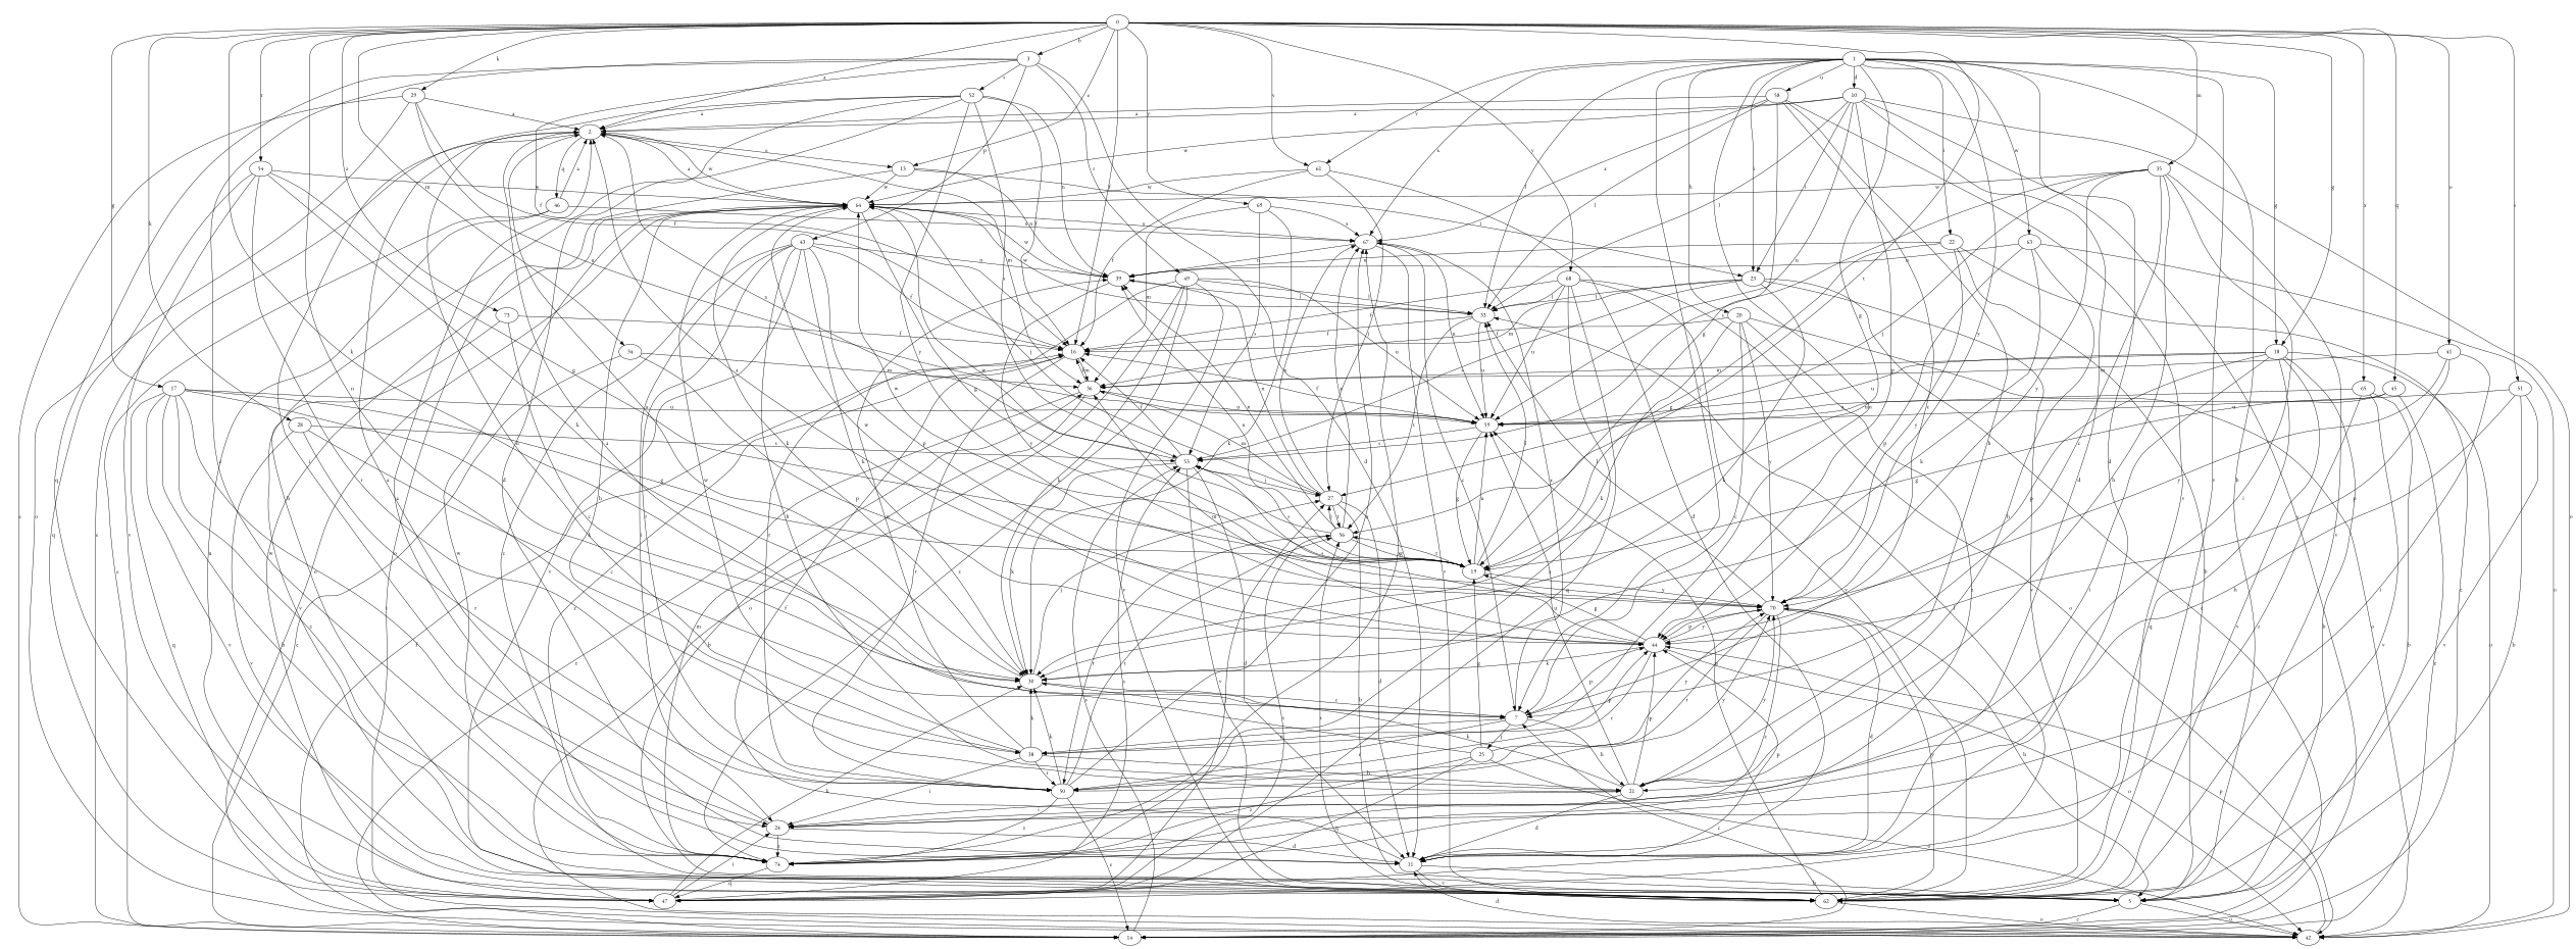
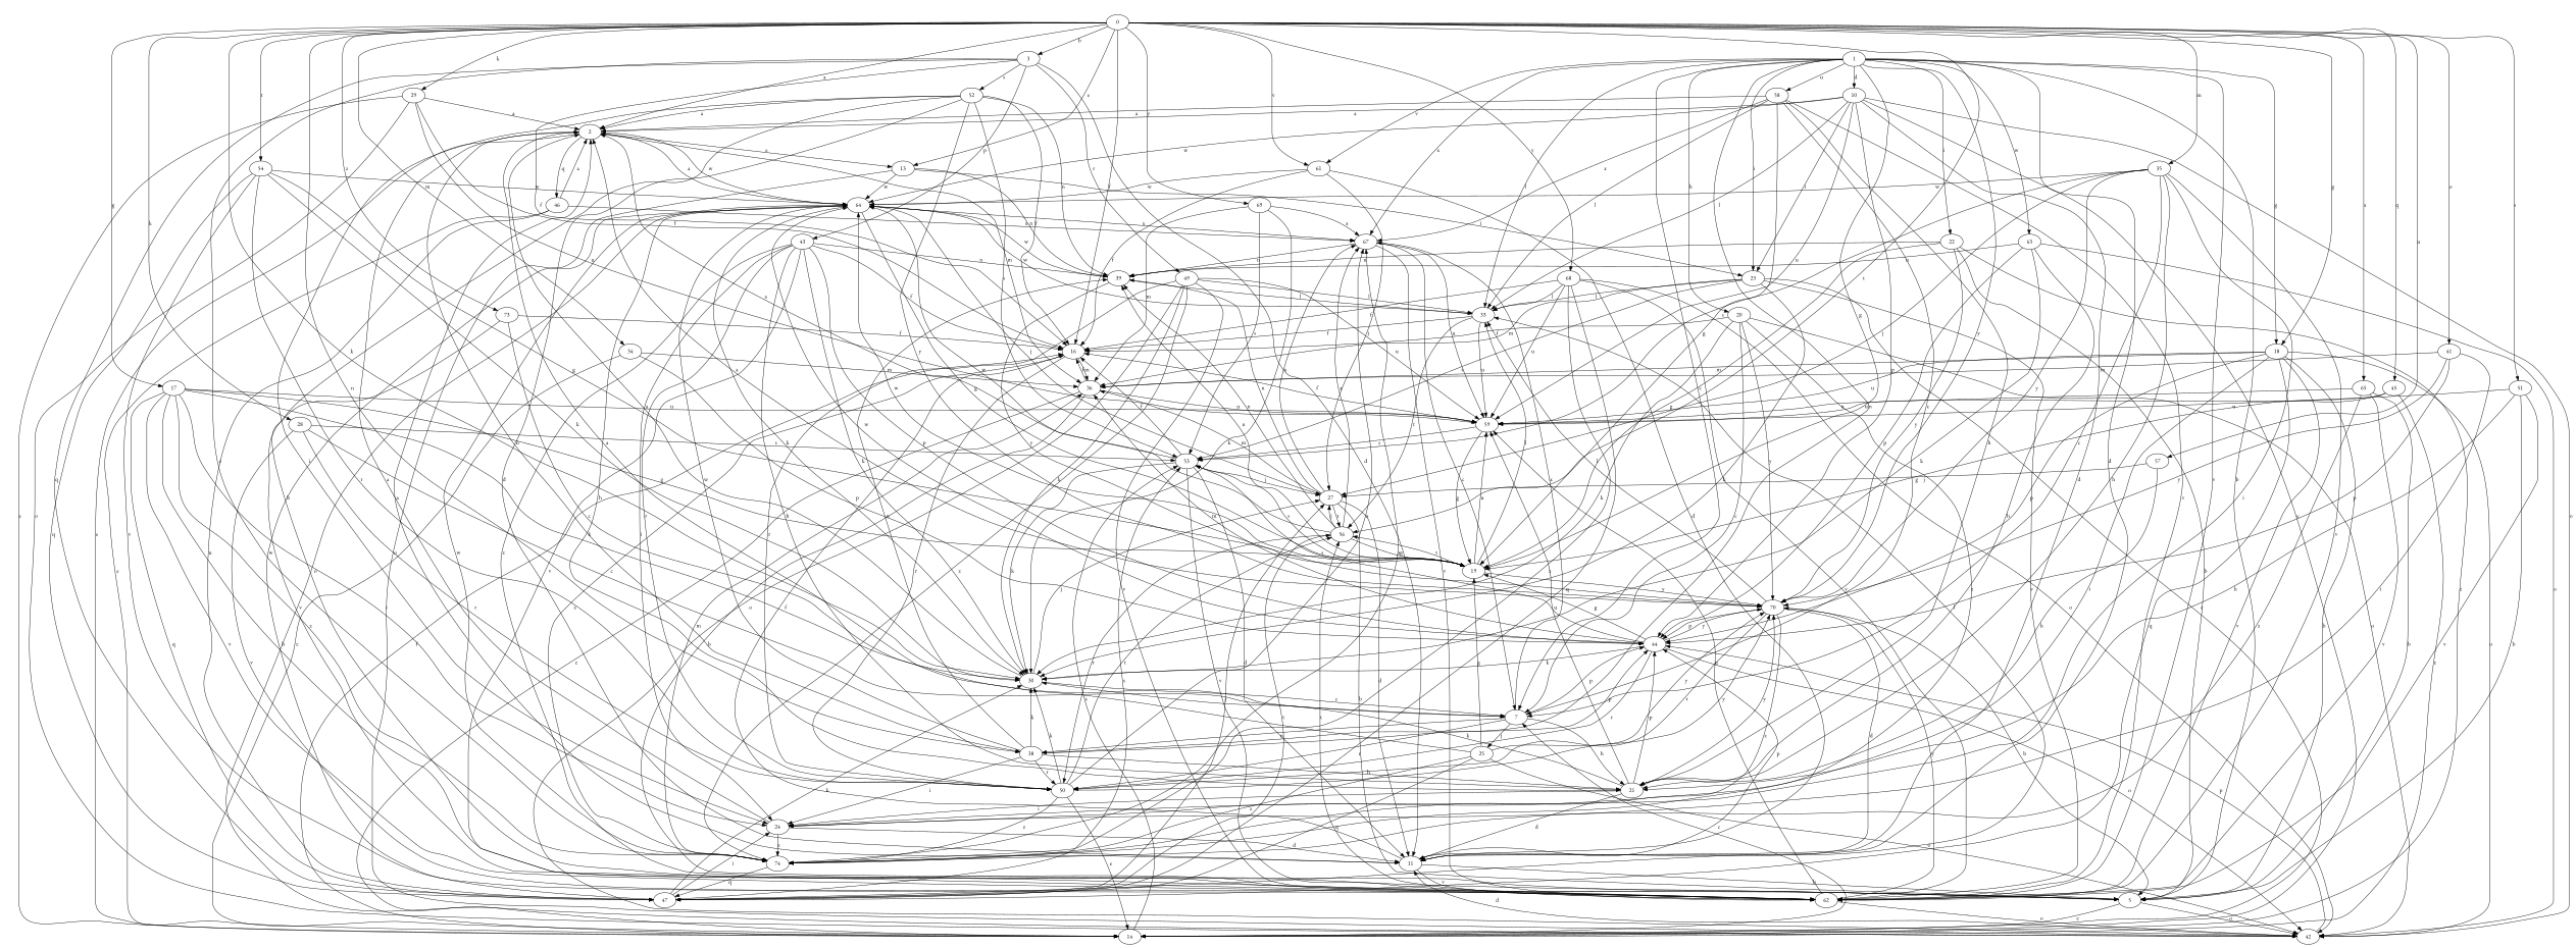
  strict digraph {
    fontname="EB Garamond"
    node [fontname="EB Garamond"]
    edge [fontname="EB Garamond"]
    0
    2
    3
    13
    16
    17
    18
    28
    29
    30
    34
    35
    38
    41
    45
    51
    54
    56
+   57
    61
    65
    68
    69
    73
    14
    36
    46
    64
    11
    43
    47
    49
    52
    74
    23
    42
    39
    50
    5
    19
    62
    59
    24
    44
    n45 [label=7]
    53
    27
    70
    21
    67
    33
    1
    10
    20
    22
    58
    63
    25
    0 -> 2 [label=a]
    0 -> 3 [label=b]
    0 -> 13 [label=e]
    0 -> 16 [label=f]
    0 -> 17 [label=g]
    0 -> 18 [label=g]
    0 -> 28 [label=k]
    0 -> 29 [label=k]
    0 -> 30 [label=k]
    0 -> 34 [label=m]
    0 -> 35 [label=m]
    0 -> 38 [label=n]
    0 -> 41 [label=o]
    0 -> 45 [label=q]
    0 -> 51 [label=s]
    0 -> 54 [label=t]
    0 -> 56 [label=t]
+   0 -> 57 [label=u]
    0 -> 61 [label=v]
    0 -> 65 [label=x]
    0 -> 68 [label=y]
    0 -> 69 [label=y]
    0 -> 73 [label=z]
    2 -> 13 [label=e]
    2 -> 38 [label=n]
    2 -> 14 [label=e]
    2 -> 36 [label=m]
    2 -> 46 [label=q]
    2 -> 64 [label=w]
    3 -> 16 [label=f]
    3 -> 11 [label=d]
    3 -> 43 [label=p]
    3 -> 47 [label=q]
    3 -> 49 [label=r]
    3 -> 52 [label=s]
    3 -> 74 [label=z]
    13 -> 64 [label=w]
    13 -> 23 [label=i]
    13 -> 42 [label=o]
    13 -> 39 [label=n]
    16 -> 36 [label=m]
    16 -> 74 [label=z]
    16 -> 50 [label=r]
    17 -> 30 [label=k]
    17 -> 47 [label=q]
    17 -> 74 [label=z]
    17 -> 5 [label=b]
    17 -> 19 [label=g]
    17 -> 62 [label=v]
    17 -> 59 [label=u]
    17 -> 24 [label=i]
    18 -> 36 [label=m]
    18 -> 47 [label=q]
    18 -> 42 [label=o]
    18 -> 5 [label=b]
    18 -> 62 [label=v]
    18 -> 59 [label=u]
    18 -> 24 [label=i]
    18 -> 44 [label=p]
    28 -> 50 [label=r]
    28 -> 62 [label=v]
    28 -> n45 [label=c]
    28 -> 53 [label=s]
    29 -> 2 [label=a]
    29 -> 16 [label=f]
    29 -> 14 [label=e]
    29 -> 42 [label=o]
    29 -> 59 [label=u]
    30 -> 2 [label=a]
    30 -> n45 [label=c]
    30 -> 27 [label=j]
    34 -> 14 [label=e]
    34 -> 36 [label=m]
    34 -> 44 [label=p]
    35 -> 64 [label=w]
    35 -> 62 [label=v]
    35 -> 24 [label=i]
    35 -> n45 [label=c]
    35 -> 53 [label=s]
    35 -> 27 [label=j]
    35 -> 70 [label=y]
    35 -> 21 [label=h]
    38 -> 30 [label=k]
    38 -> 64 [label=w]
    38 -> 39 [label=n]
    38 -> 50 [label=r]
    38 -> 24 [label=i]
    38 -> 44 [label=p]
    38 -> 21 [label=h]
    41 -> 36 [label=m]
    41 -> 24 [label=i]
    41 -> 44 [label=p]
    41 -> 70 [label=y]
    45 -> 14 [label=e]
    45 -> 19 [label=g]
    45 -> 59 [label=u]
    51 -> 5 [label=b]
    51 -> 62 [label=v]
    51 -> 59 [label=u]
    51 -> 21 [label=h]
    54 -> 30 [label=k]
    54 -> 64 [label=w]
    54 -> 47 [label=q]
    54 -> 50 [label=r]
    54 -> 19 [label=g]
    54 -> 62 [label=v]
    56 -> 64 [label=w]
    56 -> 39 [label=n]
    56 -> 50 [label=r]
    56 -> 19 [label=g]
    56 -> 27 [label=j]
    56 -> 67 [label=x]
+   57 -> 27 [label=j]
+   57 -> 21 [label=h]
    61 -> 16 [label=f]
    61 -> 64 [label=w]
    61 -> 11 [label=d]
    61 -> 27 [label=j]
    65 -> 74 [label=z]
    65 -> 5 [label=b]
    65 -> 62 [label=v]
    65 -> 59 [label=u]
    68 -> 16 [label=f]
    68 -> 47 [label=q]
    68 -> 74 [label=z]
    68 -> 42 [label=o]
    68 -> 62 [label=v]
    68 -> 59 [label=u]
    68 -> 33 [label=l]
    69 -> 30 [label=k]
    69 -> 36 [label=m]
    69 -> 53 [label=s]
    69 -> 67 [label=x]
    73 -> 16 [label=f]
    73 -> 62 [label=v]
    73 -> n45 [label=c]
    14 -> 16 [label=f]
    14 -> n45 [label=c]
    14 -> 53 [label=s]
    36 -> 16 [label=f]
    36 -> 14 [label=e]
    36 -> 5 [label=b]
    36 -> 59 [label=u]
    46 -> 2 [label=a]
    46 -> 14 [label=e]
    46 -> 47 [label=u]
    46 -> 67 [label=x]
    64 -> 2 [label=a]
    64 -> 30 [label=k]
    64 -> 42 [label=o]
    64 -> 19 [label=g]
    64 -> 27 [label=j]
    64 -> 21 [label=h]
    64 -> 67 [label=x]
    11 -> 2 [label=a]
    11 -> 16 [label=f]
    11 -> 5 [label=b]
    11 -> 62 [label=v]
    11 -> 44 [label=p]
    43 -> 16 [label=f]
    43 -> 30 [label=k]
    43 -> 74 [label=z]
    43 -> 39 [label=n]
    43 -> 50 [label=r]
    43 -> 62 [label=v]
    43 -> 24 [label=i]
    43 -> 44 [label=p]
    43 -> 21 [label=h]
    47 -> 30 [label=k]
    47 -> 56 [label=t]
    47 -> 64 [label=w]
    47 -> 24 [label=i]
    47 -> 53 [label=s]
    47 -> 27 [label=j]
    47 -> 33 [label=l]
    49 -> 30 [label=k]
    49 -> 74 [label=z]
    49 -> 42 [label=o]
    49 -> 50 [label=r]
    49 -> 62 [label=v]
    49 -> 59 [label=u]
    49 -> 33 [label=l]
    52 -> 2 [label=a]
    52 -> 16 [label=f]
    52 -> 11 [label=d]
    52 -> 39 [label=n]
    52 -> 5 [label=b]
    52 -> 24 [label=i]
    52 -> 53 [label=s]
    52 -> 70 [label=y]
    74 -> 36 [label=m]
    74 -> 47 [label=q]
    74 -> 67 [label=x]
    23 -> 30 [label=k]
    23 -> 14 [label=e]
    23 -> 36 [label=m]
    23 -> 62 [label=v]
    23 -> 53 [label=s]
    23 -> 33 [label=l]
    42 -> 11 [label=d]
    42 -> 44 [label=p]
    39 -> 64 [label=w]
    39 -> 70 [label=y]
    39 -> 33 [label=l]
    50 -> 30 [label=k]
    50 -> 56 [label=t]
    50 -> 14 [label=e]
    50 -> 74 [label=z]
    50 -> 70 [label=y]
    50 -> 67 [label=x]
    5 -> 14 [label=e]
    5 -> 64 [label=w]
    5 -> 42 [label=o]
    19 -> 56 [label=t]
    19 -> 64 [label=w]
    19 -> 39 [label=n]
    19 -> 59 [label=u]
    19 -> 53 [label=s]
    19 -> 70 [label=y]
    19 -> 33 [label=l]
    62 -> 56 [label=t]
    62 -> 42 [label=o]
    62 -> 59 [label=u]
    62 -> 70 [label=y]
    59 -> 16 [label=f]
    59 -> 19 [label=g]
    59 -> 53 [label=s]
    24 -> 2 [label=a]
    24 -> 11 [label=d]
    24 -> 74 [label=z]
    44 -> 30 [label=k]
    44 -> 36 [label=m]
    44 -> 64 [label=w]
    44 -> 42 [label=o]
    44 -> 50 [label=r]
    44 -> 19 [label=g]
    44 -> 53 [label=s]
    44 -> 70 [label=y]
    n45 -> 38 [label=n]
    n45 -> 50 [label=r]
    n45 -> 44 [label=p]
    n45 -> 21 [label=h]
    n45 -> 67 [label=x]
    n45 -> 25 [label=j]
    53 -> 2 [label=a]
    53 -> 16 [label=f]
    53 -> 30 [label=k]
    53 -> 11 [label=d]
    53 -> 62 [label=v]
    53 -> 27 [label=j]
    27 -> 56 [label=t]
    27 -> 36 [label=m]
    27 -> 11 [label=d]
    27 -> 39 [label=n]
    27 -> 5 [label=b]
    27 -> 67 [label=x]
    70 -> 2 [label=a]
    70 -> 11 [label=d]
    70 -> 74 [label=z]
    70 -> 50 [label=r]
    70 -> 5 [label=b]
    70 -> 44 [label=p]
    70 -> 33 [label=l]
    21 -> 30 [label=k]
    21 -> 11 [label=d]
    21 -> 59 [label=u]
    21 -> 24 [label=i]
    21 -> 44 [label=p]
    21 -> 70 [label=y]
    67 -> 39 [label=n]
    67 -> 62 [label=v]
    67 -> 59 [label=u]
    67 -> n45 [label=c]
    33 -> 16 [label=f]
    33 -> 56 [label=t]
    33 -> 64 [label=w]
    33 -> 59 [label=u]
    1 -> 18 [label=g]
    1 -> 38 [label=n]
    1 -> 61 [label=v]
    1 -> 11 [label=d]
    1 -> 23 [label=i]
    1 -> 5 [label=b]
    1 -> 19 [label=g]
    1 -> 62 [label=v]
    1 -> n45 [label=c]
    1 -> 70 [label=y]
    1 -> 67 [label=x]
    1 -> 33 [label=l]
    1 -> 10 [label=d]
    1 -> 20 [label=h]
    1 -> 22 [label=i]
    1 -> 58 [label=u]
    1 -> 63 [label=w]
    10 -> 2 [label=a]
    10 -> 14 [label=e]
    10 -> 64 [label=w]
    10 -> 11 [label=d]
    10 -> 23 [label=i]
    10 -> 42 [label=o]
    10 -> 59 [label=u]
    10 -> 44 [label=p]
    10 -> 33 [label=l]
    20 -> 16 [label=f]
    20 -> 30 [label=k]
    20 -> 74 [label=z]
    20 -> 42 [label=o]
    20 -> n45 [label=c]
    20 -> 70 [label=y]
    22 -> 14 [label=e]
    22 -> 39 [label=n]
    22 -> 5 [label=b]
    22 -> 19 [label=g]
    22 -> 70 [label=y]
    58 -> 2 [label=a]
    58 -> 19 [label=g]
    58 -> 62 [label=v]
    58 -> n45 [label=c]
    58 -> 21 [label=h]
    58 -> 67 [label=x]
    58 -> 33 [label=l]
    63 -> 30 [label=k]
    63 -> 42 [label=o]
    63 -> 39 [label=n]
    63 -> 44 [label=p]
    63 -> 21 [label=h]
    25 -> 2 [label=a]
    25 -> 47 [label=q]
    25 -> 74 [label=z]
    25 -> 42 [label=o]
    25 -> 19 [label=g]
    25 -> 70 [label=y]
  }
